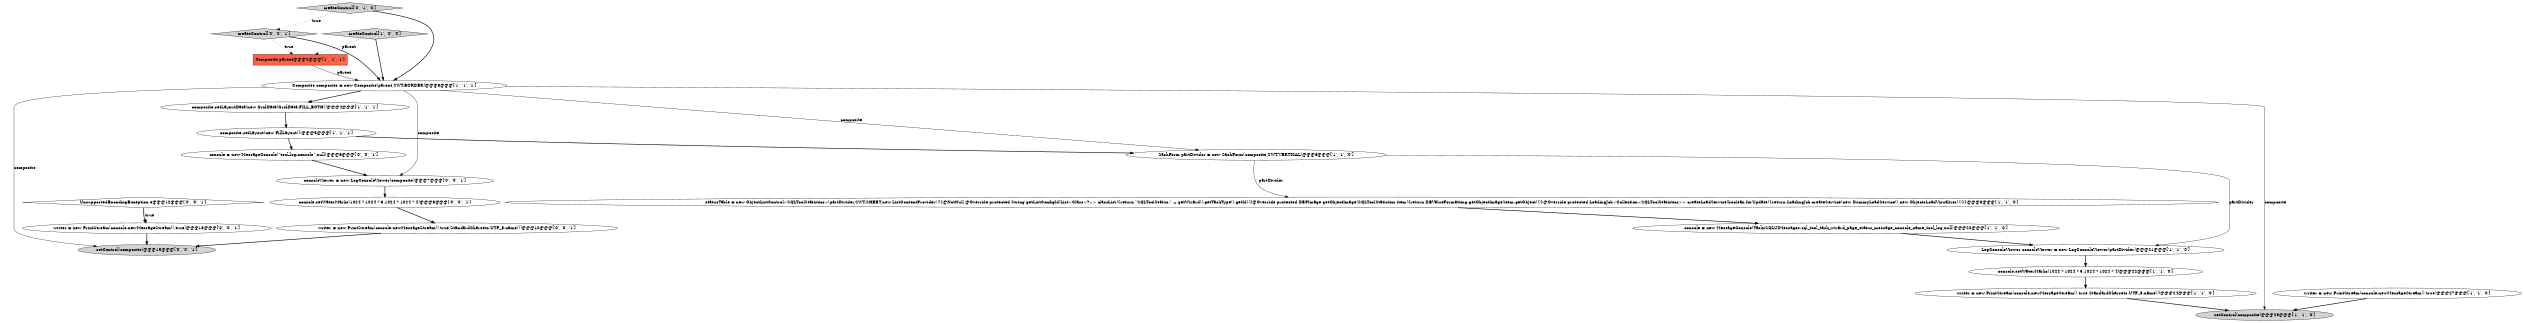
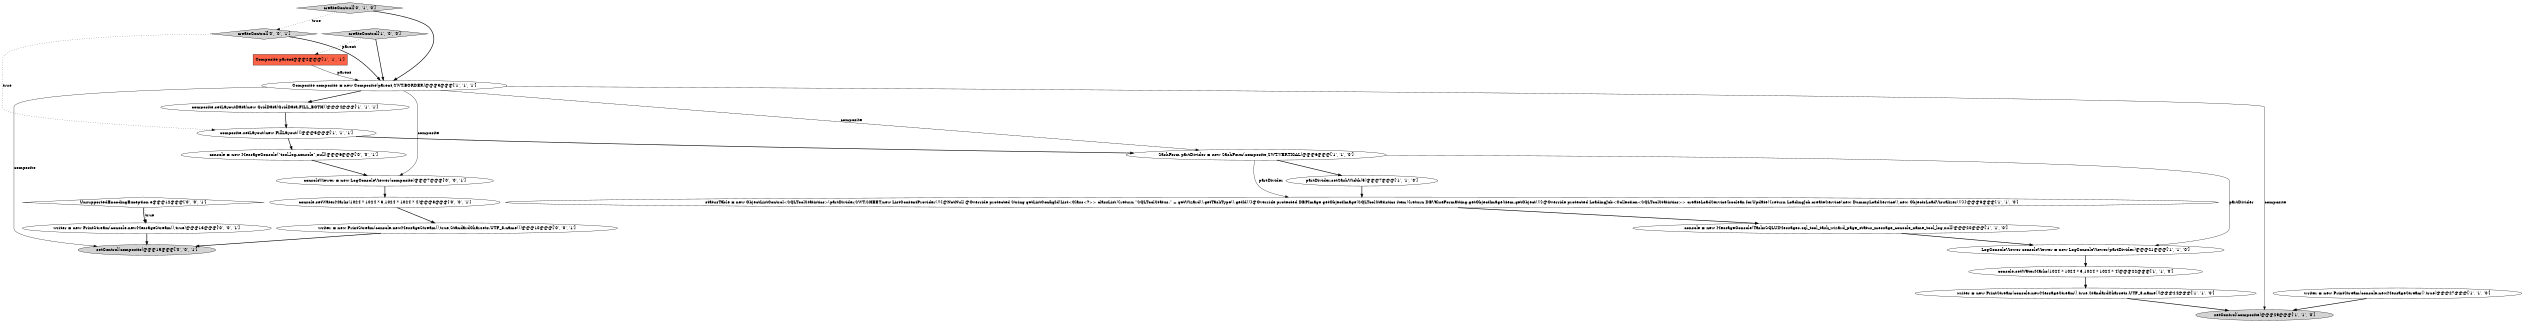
  digraph {
    node [fillcolor=white shape=ellipse style=filled]
    edge [style=bold]
    n1 [fillcolor=lightgray label="setControl(composite)@@@29@@@['1', '1', '0']"]
    n2 [label="statusTable = new ObjectListControl<SQLToolStatistics>(partDivider,SWT.SHEET,new ListContentProvider()){@NotNull @Override protected String getListConfigId(List<Class<?>> classList){return \"SQLToolStatus.\" + getWizard().getTaskType().getId()}@Override protected DBPImage getObjectImage(SQLToolStatistics item){return DBValueFormatting.getObjectImage(item.getObject())}@Override protected LoadingJob<Collection<SQLToolStatistics>> createLoadService(boolean forUpdate){return LoadingJob.createService(new DummyLoadService(),new ObjectsLoadVisualizer())}}@@@8@@@['1', '1', '0']"]
    n3 [label="console = new MessageConsole(TasksSQLUIMessages.sql_tool_task_wizard_page_status_message_console_name_tool_log,null)@@@20@@@['1', '1', '0']"]
    n4 [label="LogConsoleViewer consoleViewer = new LogConsoleViewer(partDivider)@@@21@@@['1', '1', '0']"]
    n5 [fillcolor=lightgray label="createControl['0', '0', '1']" shape=diamond]
    n6 [label="Composite composite = new Composite(parent,SWT.BORDER)@@@3@@@['1', '1', '1']"]
    n7 [fillcolor=tomato label="Composite parent@@@2@@@['1', '1', '1']" shape=box]
    n8 [fillcolor=lightgray label="setControl(composite)@@@15@@@['0', '0', '1']"]
    n9 [label="composite.setLayoutData(new GridData(GridData.FILL_BOTH))@@@4@@@['1', '1', '1']"]
    n10 [label="consoleViewer = new LogConsoleViewer(composite)@@@7@@@['0', '0', '1']"]
    n11 [label="SashForm partDivider = new SashForm(composite,SWT.VERTICAL)@@@6@@@['1', '1', '0']"]
    n12 [label="console.setWaterMarks(1024 * 1024 * 3,1024 * 1024 * 4)@@@22@@@['1', '1', '0']"]
    n13 [label="writer = new PrintStream(console.newMessageStream(),true,StandardCharsets.UTF_8.name())@@@24@@@['1', '1', '0']"]
    n14 [label="composite.setLayout(new FillLayout())@@@5@@@['1', '1', '1']"]
    n15 [label="console.setWaterMarks(1024 * 1024 * 3,1024 * 1024 * 4)@@@8@@@['0', '0', '1']"]
+   n16 [label="partDivider.setSashWidth(5)@@@7@@@['1', '1', '0']"]
    n17 [fillcolor=lightgray label="createControl['0', '1', '0']" shape=diamond]
    n18 [label="UnsupportedEncodingException e@@@12@@@['0', '0', '1']" shape=diamond]
    n19 [label="writer = new PrintStream(console.newMessageStream(),true)@@@13@@@['0', '0', '1']"]
    n20 [label="console = new MessageConsole(\"tool-log-console\",null)@@@6@@@['0', '0', '1']"]
    n21 [label="writer = new PrintStream(console.newMessageStream(),true,StandardCharsets.UTF_8.name())@@@10@@@['0', '0', '1']"]
    n22 [fillcolor=lightgray label="createControl['1', '0', '0']" shape=diamond]
    n23 [label="writer = new PrintStream(console.newMessageStream(),true)@@@27@@@['1', '1', '0']"]
    n2 -> n3
    n3 -> n4
    n4 -> n12
    n5 -> n6
-   n5 -> n7 [label=true style=dotted]
+   n5 -> n14 [label=true style=dotted]
    n6 -> n1 [label=composite style=solid]
    n6 -> n8 [label=composite style=solid]
    n6 -> n9
    n6 -> n10 [label=composite style=solid]
    n6 -> n11 [label=composite style=solid]
    n7 -> n6 [label=parent style=solid]
    n9 -> n14
    n10 -> n15
    n11 -> n2 [label=partDivider style=solid]
    n11 -> n4 [label=partDivider style=solid]
+   n11 -> n16
    n12 -> n13
    n13 -> n1
    n14 -> n11
    n14 -> n20
    n15 -> n21
+   n16 -> n2
    n17 -> n5 [label=true style=dotted]
    n17 -> n6
    n18 -> n19
    n18 -> n19 [label=true style=dotted]
    n19 -> n8
    n20 -> n10
    n21 -> n8
    n22 -> n6
    n22 -> n7 [label=parent style=dotted]
    n23 -> n1
  }
